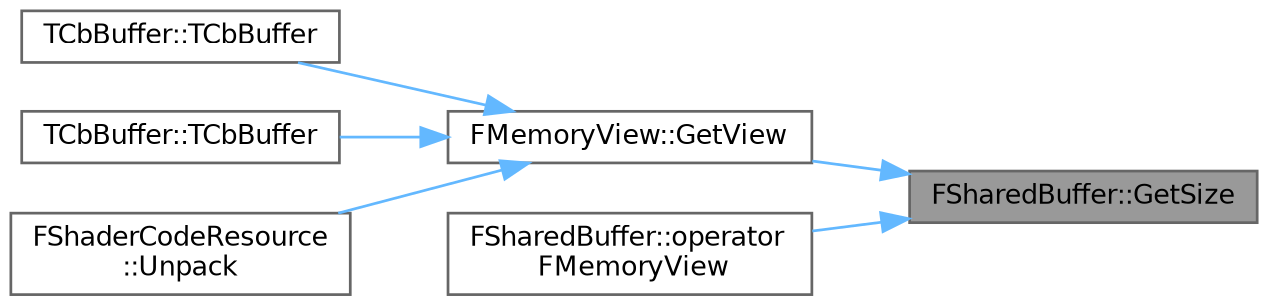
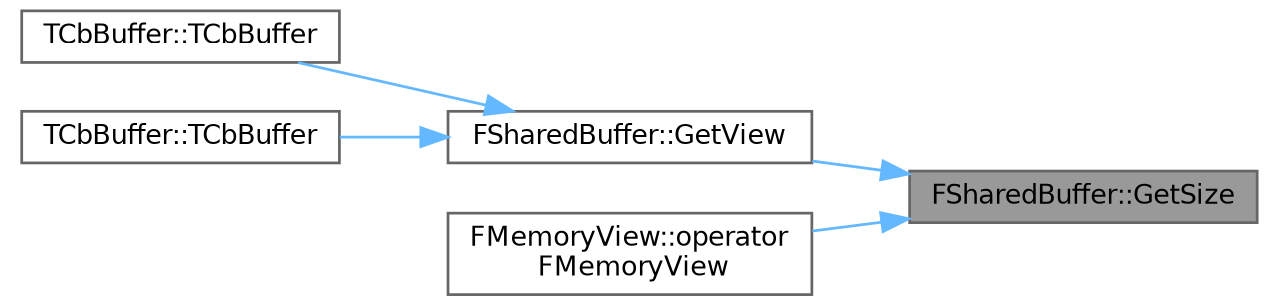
  digraph {
    rankdir=RL
    node [color=grey40 fillcolor=white fontname=Helvetica fontsize=10 shape=box style=filled]
    edge [color=steelblue1 dir=back fontname=Helvetica fontsize=10 labelfontname=Helvetica labelfontsize=10 style=solid]
    n1 [color=gray40 fillcolor=grey60 fontcolor=black height=0.2 label="FSharedBuffer::GetSize" width=0.4]
-   n2 [height=0.2 label="FMemoryView::GetView" width=0.4]
-   n3 [height=0.2 label="FSharedBuffer::operator\l FMemoryView" width=0.4]
+   n2 [height=0.2 label="FSharedBuffer::GetView" width=0.4]
+   n3 [height=0.2 label="FMemoryView::operator\l FMemoryView" width=0.4]
    n4 [height=0.2 label="TCbBuffer::TCbBuffer" width=0.4]
    n5 [height=0.2 label="TCbBuffer::TCbBuffer" width=0.4]
-   n6 [height=0.2 label="FShaderCodeResource\l::Unpack" width=0.4]
    n1 -> n2
    n1 -> n3
    n2 -> n4
    n2 -> n5
-   n2 -> n6
  }
